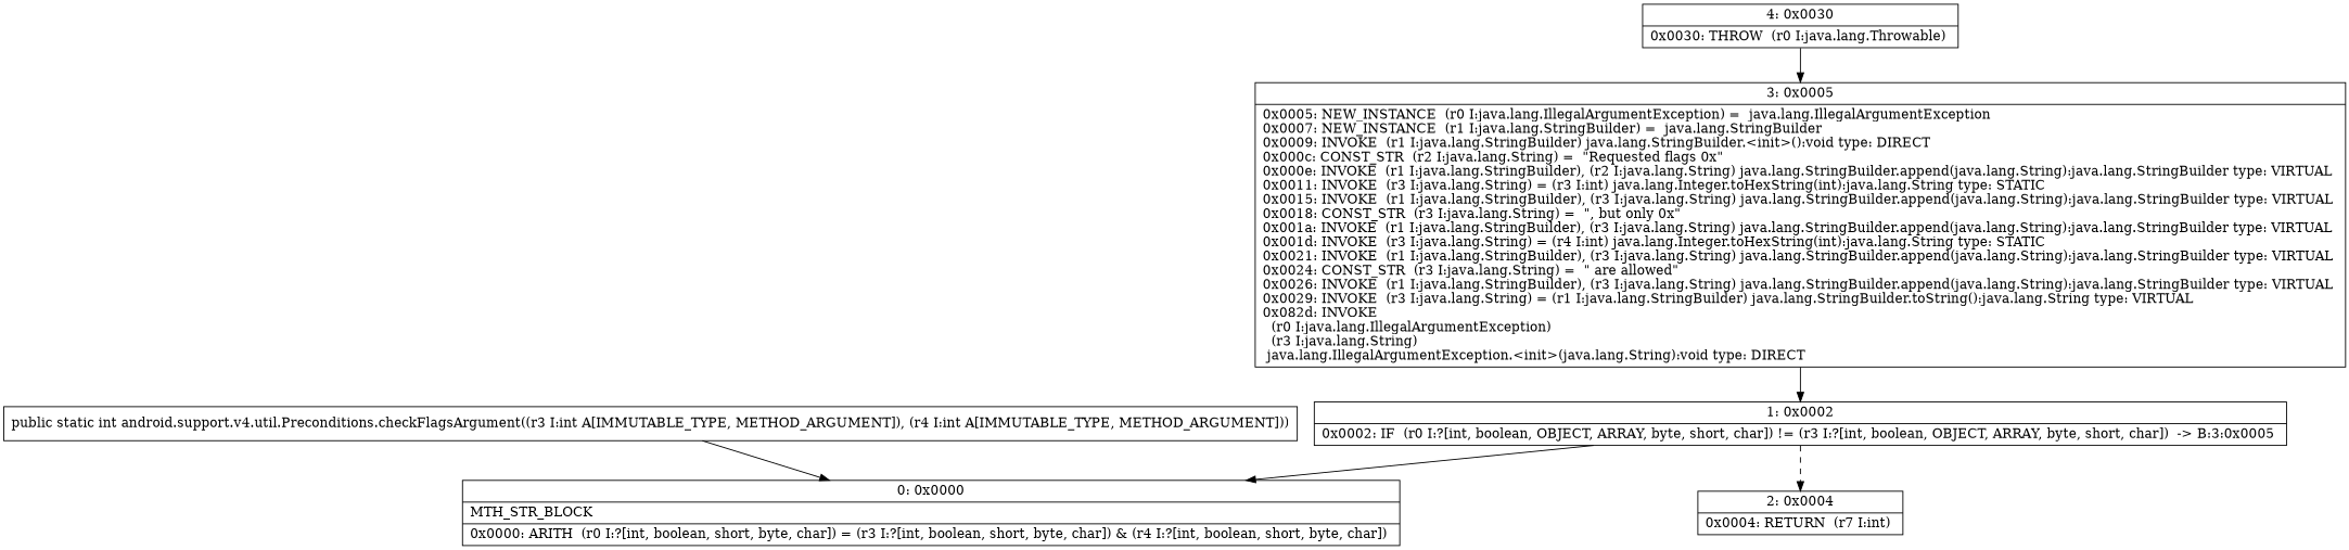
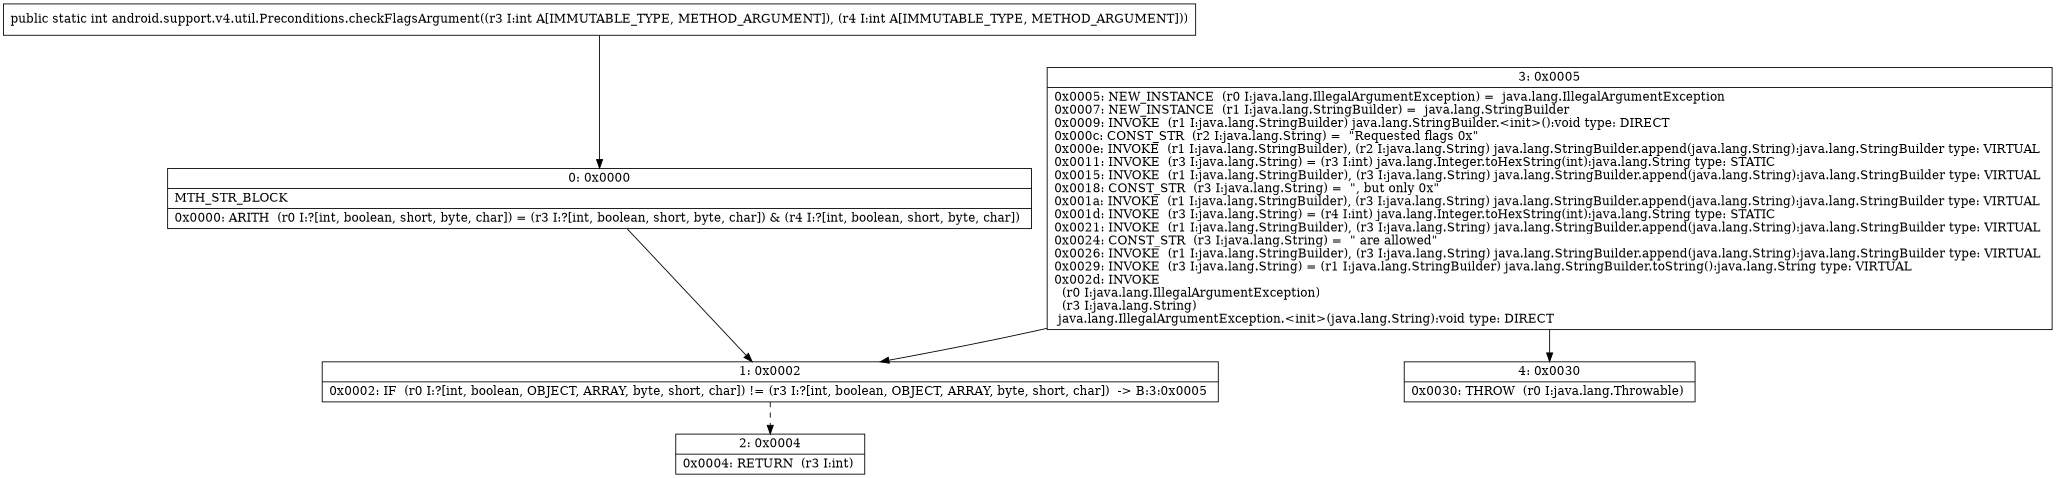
  digraph {
    node [shape=record]
    n1 [label="{0\:\ 0x0000|MTH_STR_BLOCK\l|0x0000: ARITH  (r0 I:?[int, boolean, short, byte, char]) = (r3 I:?[int, boolean, short, byte, char]) & (r4 I:?[int, boolean, short, byte, char]) \l}"]
    n2 [label="{1\:\ 0x0002|0x0002: IF  (r0 I:?[int, boolean, OBJECT, ARRAY, byte, short, char]) != (r3 I:?[int, boolean, OBJECT, ARRAY, byte, short, char])  \-\> B:3:0x0005 \l}"]
-   n3 [label="{2\:\ 0x0004|0x0004: RETURN  (r7 I:int) \l}"]
-   n4 [label="{3\:\ 0x0005|0x0005: NEW_INSTANCE  (r0 I:java.lang.IllegalArgumentException) =  java.lang.IllegalArgumentException \l0x0007: NEW_INSTANCE  (r1 I:java.lang.StringBuilder) =  java.lang.StringBuilder \l0x0009: INVOKE  (r1 I:java.lang.StringBuilder) java.lang.StringBuilder.\<init\>():void type: DIRECT \l0x000c: CONST_STR  (r2 I:java.lang.String) =  \"Requested flags 0x\" \l0x000e: INVOKE  (r1 I:java.lang.StringBuilder), (r2 I:java.lang.String) java.lang.StringBuilder.append(java.lang.String):java.lang.StringBuilder type: VIRTUAL \l0x0011: INVOKE  (r3 I:java.lang.String) = (r3 I:int) java.lang.Integer.toHexString(int):java.lang.String type: STATIC \l0x0015: INVOKE  (r1 I:java.lang.StringBuilder), (r3 I:java.lang.String) java.lang.StringBuilder.append(java.lang.String):java.lang.StringBuilder type: VIRTUAL \l0x0018: CONST_STR  (r3 I:java.lang.String) =  \", but only 0x\" \l0x001a: INVOKE  (r1 I:java.lang.StringBuilder), (r3 I:java.lang.String) java.lang.StringBuilder.append(java.lang.String):java.lang.StringBuilder type: VIRTUAL \l0x001d: INVOKE  (r3 I:java.lang.String) = (r4 I:int) java.lang.Integer.toHexString(int):java.lang.String type: STATIC \l0x0021: INVOKE  (r1 I:java.lang.StringBuilder), (r3 I:java.lang.String) java.lang.StringBuilder.append(java.lang.String):java.lang.StringBuilder type: VIRTUAL \l0x0024: CONST_STR  (r3 I:java.lang.String) =  \" are allowed\" \l0x0026: INVOKE  (r1 I:java.lang.StringBuilder), (r3 I:java.lang.String) java.lang.StringBuilder.append(java.lang.String):java.lang.StringBuilder type: VIRTUAL \l0x0029: INVOKE  (r3 I:java.lang.String) = (r1 I:java.lang.StringBuilder) java.lang.StringBuilder.toString():java.lang.String type: VIRTUAL \l0x082d: INVOKE  \l  (r0 I:java.lang.IllegalArgumentException)\l  (r3 I:java.lang.String)\l java.lang.IllegalArgumentException.\<init\>(java.lang.String):void type: DIRECT \l}"]
+   n3 [label="{2\:\ 0x0004|0x0004: RETURN  (r3 I:int) \l}"]
+   n4 [label="{3\:\ 0x0005|0x0005: NEW_INSTANCE  (r0 I:java.lang.IllegalArgumentException) =  java.lang.IllegalArgumentException \l0x0007: NEW_INSTANCE  (r1 I:java.lang.StringBuilder) =  java.lang.StringBuilder \l0x0009: INVOKE  (r1 I:java.lang.StringBuilder) java.lang.StringBuilder.\<init\>():void type: DIRECT \l0x000c: CONST_STR  (r2 I:java.lang.String) =  \"Requested flags 0x\" \l0x000e: INVOKE  (r1 I:java.lang.StringBuilder), (r2 I:java.lang.String) java.lang.StringBuilder.append(java.lang.String):java.lang.StringBuilder type: VIRTUAL \l0x0011: INVOKE  (r3 I:java.lang.String) = (r3 I:int) java.lang.Integer.toHexString(int):java.lang.String type: STATIC \l0x0015: INVOKE  (r1 I:java.lang.StringBuilder), (r3 I:java.lang.String) java.lang.StringBuilder.append(java.lang.String):java.lang.StringBuilder type: VIRTUAL \l0x0018: CONST_STR  (r3 I:java.lang.String) =  \", but only 0x\" \l0x001a: INVOKE  (r1 I:java.lang.StringBuilder), (r3 I:java.lang.String) java.lang.StringBuilder.append(java.lang.String):java.lang.StringBuilder type: VIRTUAL \l0x001d: INVOKE  (r3 I:java.lang.String) = (r4 I:int) java.lang.Integer.toHexString(int):java.lang.String type: STATIC \l0x0021: INVOKE  (r1 I:java.lang.StringBuilder), (r3 I:java.lang.String) java.lang.StringBuilder.append(java.lang.String):java.lang.StringBuilder type: VIRTUAL \l0x0024: CONST_STR  (r3 I:java.lang.String) =  \" are allowed\" \l0x0026: INVOKE  (r1 I:java.lang.StringBuilder), (r3 I:java.lang.String) java.lang.StringBuilder.append(java.lang.String):java.lang.StringBuilder type: VIRTUAL \l0x0029: INVOKE  (r3 I:java.lang.String) = (r1 I:java.lang.StringBuilder) java.lang.StringBuilder.toString():java.lang.String type: VIRTUAL \l0x002d: INVOKE  \l  (r0 I:java.lang.IllegalArgumentException)\l  (r3 I:java.lang.String)\l java.lang.IllegalArgumentException.\<init\>(java.lang.String):void type: DIRECT \l}"]
    n5 [label="{4\:\ 0x0030|0x0030: THROW  (r0 I:java.lang.Throwable) \l}"]
    n6 [label="{public static int android.support.v4.util.Preconditions.checkFlagsArgument((r3 I:int A[IMMUTABLE_TYPE, METHOD_ARGUMENT]), (r4 I:int A[IMMUTABLE_TYPE, METHOD_ARGUMENT])) }"]
-   n2 -> n1
+   n1 -> n2
    n2 -> n3 [style=dashed]
    n4 -> n2
-   n5 -> n4
+   n4 -> n5
    n6 -> n1
  }
